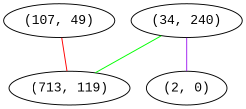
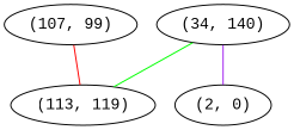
  graph {
    fontname="Liberation Mono"
    node [fontname="Liberation Mono"]
    edge [fontname="Liberation Mono"]
-   "(107, 99)" [label="(107, 49)"]
-   "(113, 119)" [label="(713, 119)"]
-   "(34, 140)" [label="(34, 240)"]
+   "(107, 99)"
+   "(113, 119)"
+   "(34, 140)"
    n4 [label="(2, 0)"]
    "(107, 99)" -- "(113, 119)" [color=red weight=1]
    "(34, 140)" -- "(113, 119)" [color=green weight=2]
    "(34, 140)" -- n4 [color=purple weight=4]
  }
